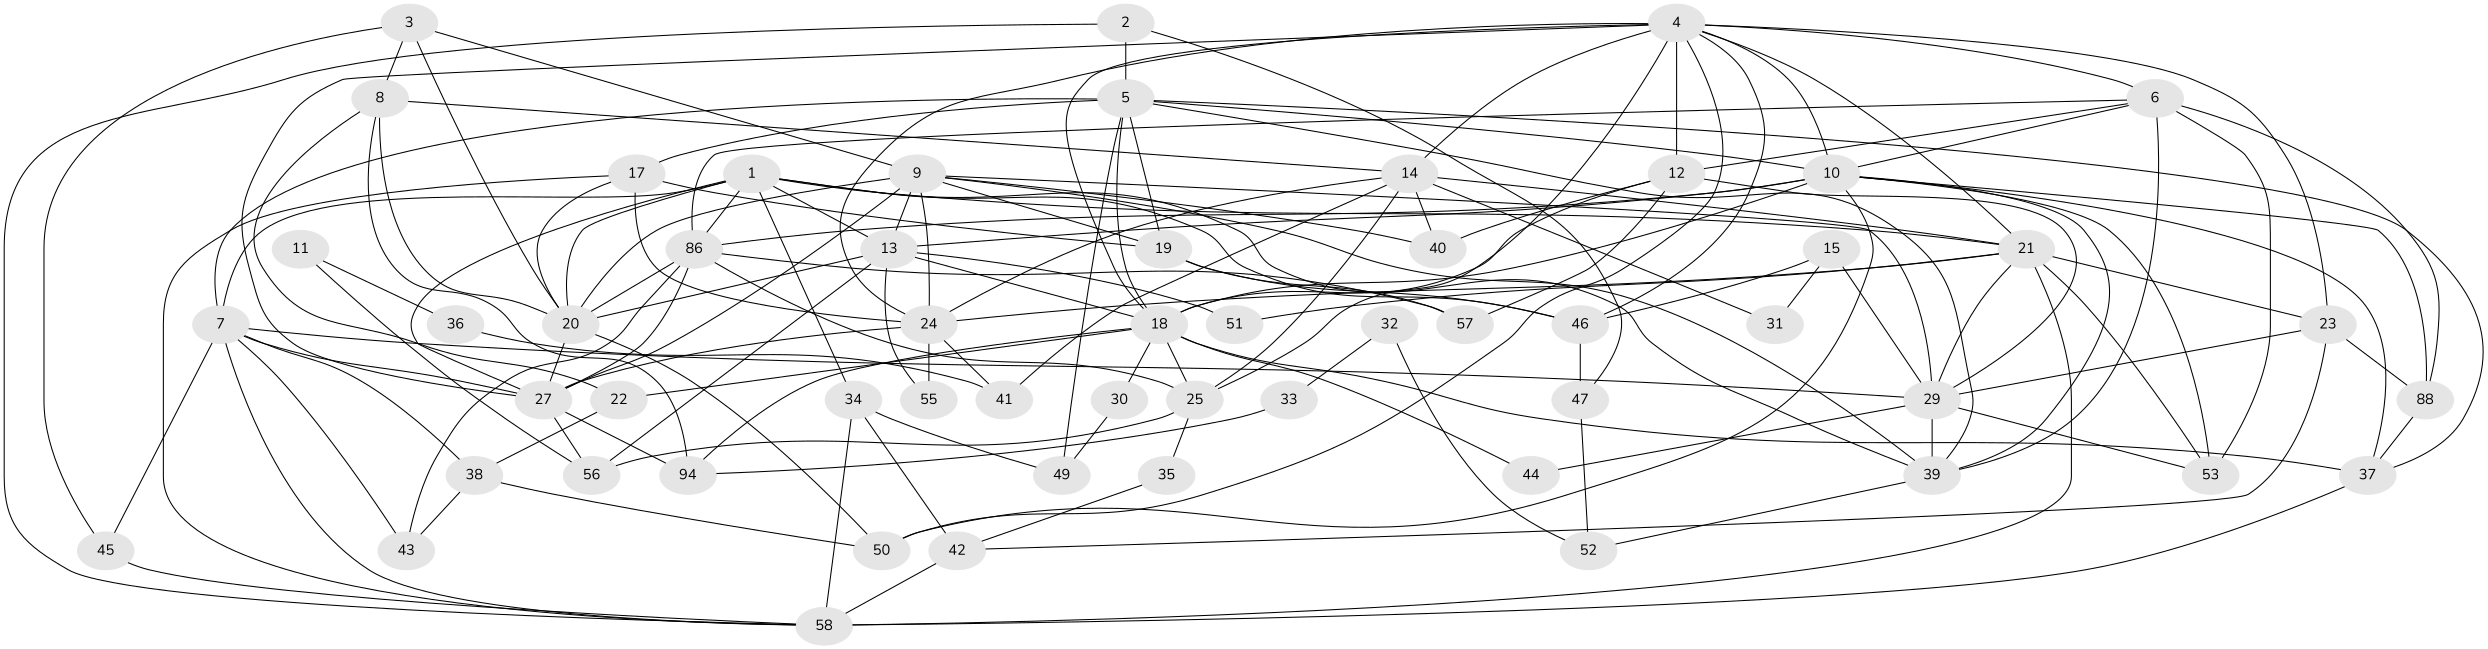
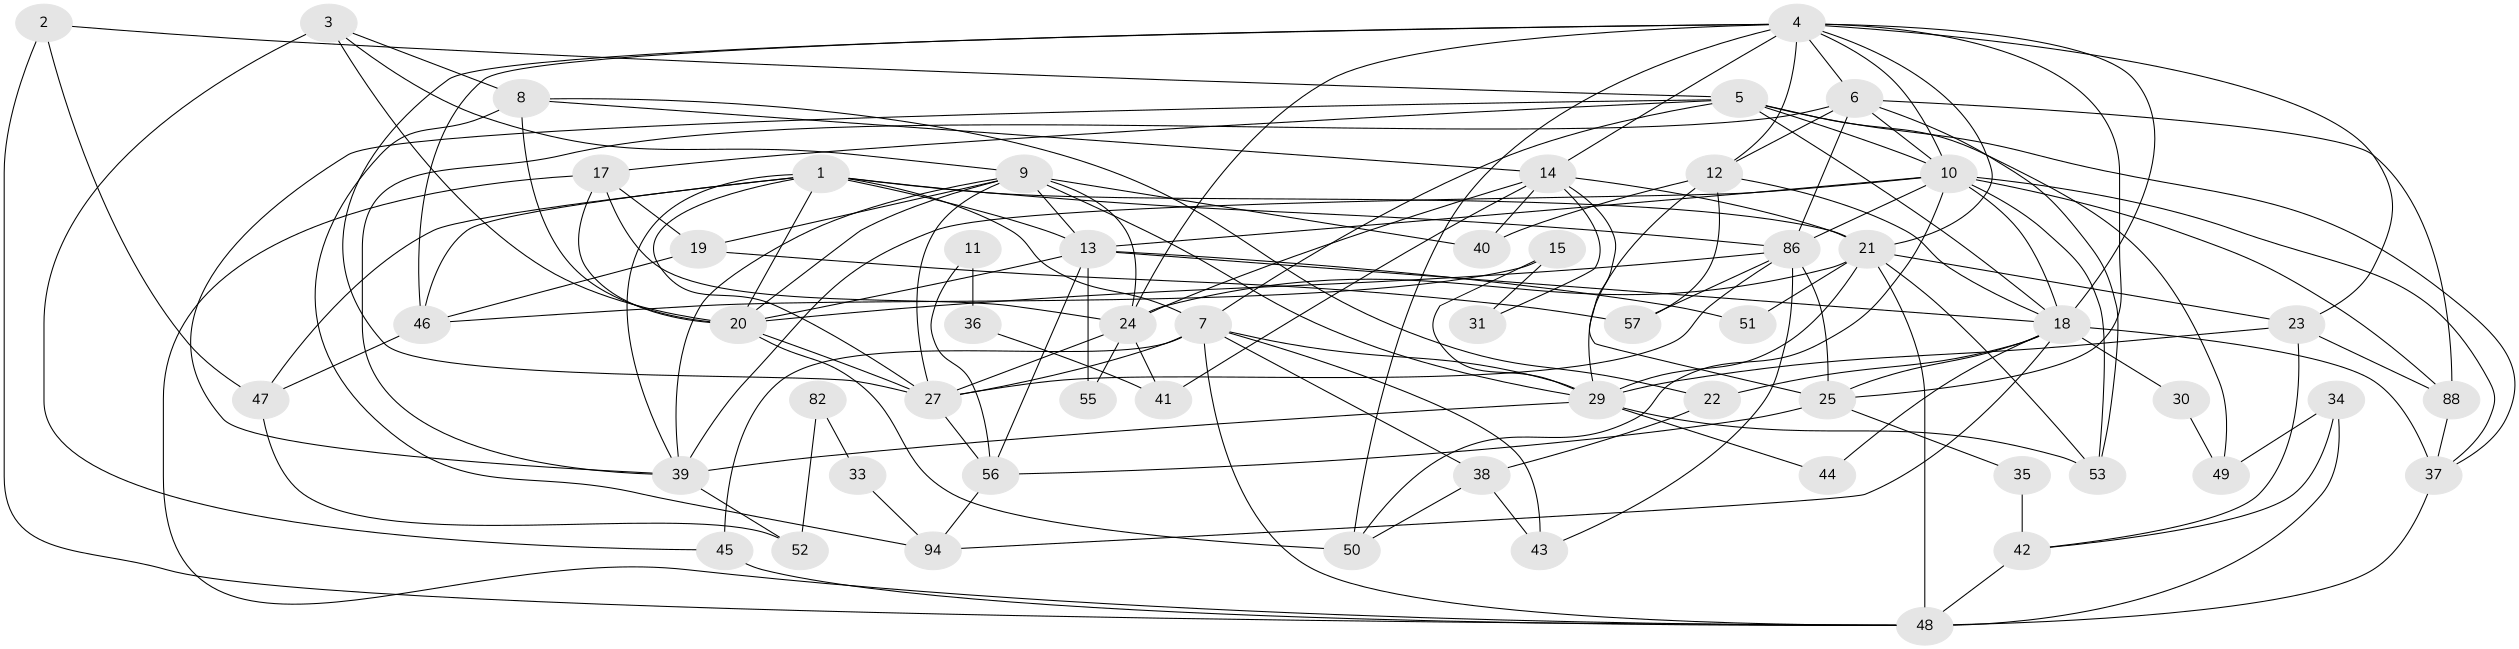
  graph {
    fontname=Nunito
    node [color=gray90 fontname=Nunito style=filled]
    edge [fontname=Nunito weight=1.0]
    1
    7
    13
    n4 [label=86]
    21
    27
    39
    46
    47
    20
-   48 [label=58]
+   48
    45
    29
    38
    43
    18
    56
    51
    55
    25
    57
    23
    24
    53
    n25 [label=94]
    52
    2
    5
    10
    17
    19
    37
    49
    3
    8
    9
    14
    22
    40
    50
    4
    6
    12
    n44 [label=88]
    31
    41
    30
    44
    42
    35
    11
    36
    15
-   32
+   32 [label=82]
    33
    34
    1 -- 7 [weight=2.0]
    1 -- 13
    1 -- n4
    1 -- 21
    1 -- 27
    1 -- 39
    1 -- 46
-   1 -- 34
+   1 -- 47
    1 -- 20
    7 -- 27
    7 -- 48
    7 -- 45
    7 -- 29
    7 -- 38
    7 -- 43
    13 -- 20
    13 -- 18
    13 -- 56
    13 -- 51
    13 -- 55
    n4 -- 27
    n4 -- 20
    n4 -- 43
    n4 -- 25
    n4 -- 57
    21 -- 48
    21 -- 29
    21 -- 51
    21 -- 23
    21 -- 24
    21 -- 53
    27 -- 56
-   27 -- n25
+   56 -- n25
    39 -- 52
    46 -- 47
    47 -- 52
    20 -- 27
    20 -- 50
    45 -- 48 [weight=2.0]
    29 -- 39
    29 -- 53
    29 -- 44 [weight=2.0]
    38 -- 43
    38 -- 50
    18 -- 25
    18 -- n25
    18 -- 37
    18 -- 22 [weight=3.0]
    18 -- 30
    18 -- 44
    25 -- 56
    25 -- 35
    23 -- 29
    23 -- n44
    23 -- 42
    24 -- 27 [weight=3.0]
    24 -- 55
    24 -- 41
    2 -- 47
    2 -- 48
    2 -- 5
    5 -- 7
    5 -- 39
    5 -- 18
    5 -- 10 [weight=2.0]
    5 -- 17
-   5 -- 19
    5 -- 37
    5 -- 49 [weight=2.0]
    10 -- 13 [weight=2.0]
    10 -- n4
    10 -- 39
    10 -- 18
    10 -- 53
    10 -- 37
    10 -- 50
    10 -- n44
    17 -- 20
    17 -- 48
    17 -- 24
    17 -- 19
    19 -- 46
    19 -- 57
    37 -- 48 [weight=2.0]
    3 -- 20
    3 -- 45
    3 -- 8
    3 -- 9
    8 -- 20
    8 -- n25
    8 -- 14
    8 -- 22
    9 -- 13 [weight=2.0]
    9 -- 27
    9 -- 39
    9 -- 20
    9 -- 29
    9 -- 24
    9 -- 19
    9 -- 40
    14 -- 21
    14 -- 25
    14 -- 24
    14 -- 40
    14 -- 31
    14 -- 41
    22 -- 38
    4 -- 21
    4 -- 27
    4 -- 46 [weight=2.0]
    4 -- 18
    4 -- 25 [weight=2.0]
    4 -- 23
    4 -- 24 [weight=2.0]
    4 -- 10
    4 -- 14
    4 -- 50
    4 -- 6
    4 -- 12
    6 -- n4
    6 -- 39
    6 -- 53
    6 -- 10
    6 -- 12
    6 -- n44
    12 -- 29 [weight=2.0]
    12 -- 18
    12 -- 57
    12 -- 40 [weight=2.0]
    n44 -- 37
    30 -- 49
    42 -- 48 [weight=2.0]
    35 -- 42
    11 -- 56
    11 -- 36
    36 -- 41
    15 -- 46
    15 -- 29
    15 -- 31
    32 -- 52
    32 -- 33
    33 -- n25
    34 -- 48
    34 -- 49
    34 -- 42
  }
